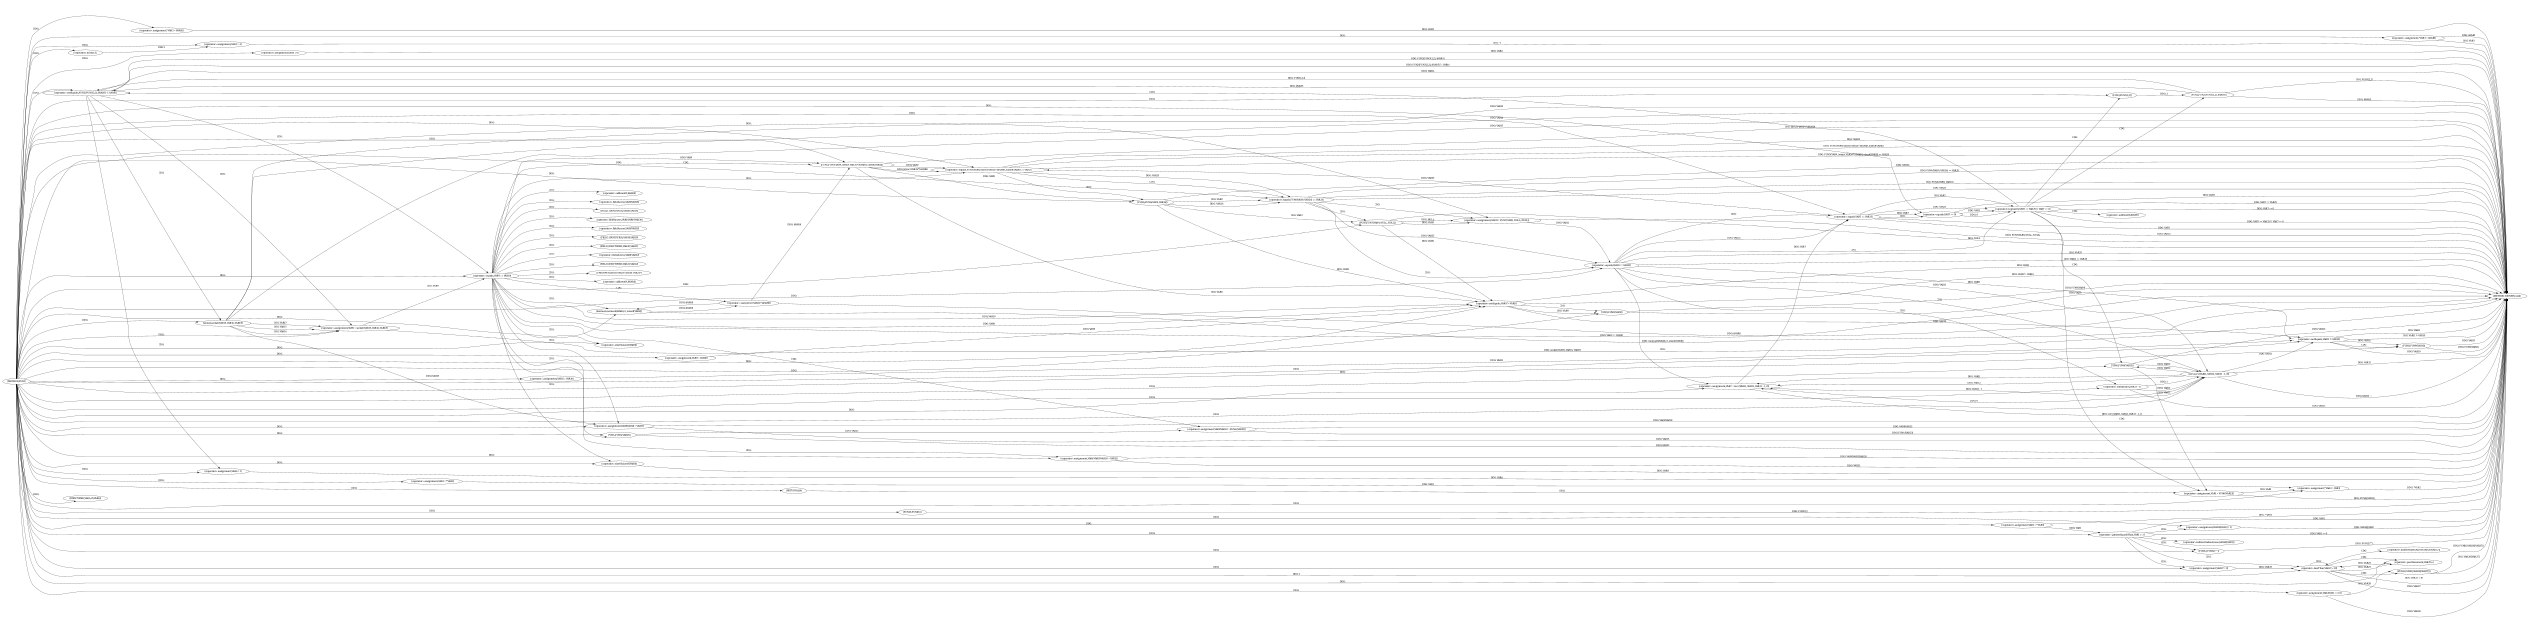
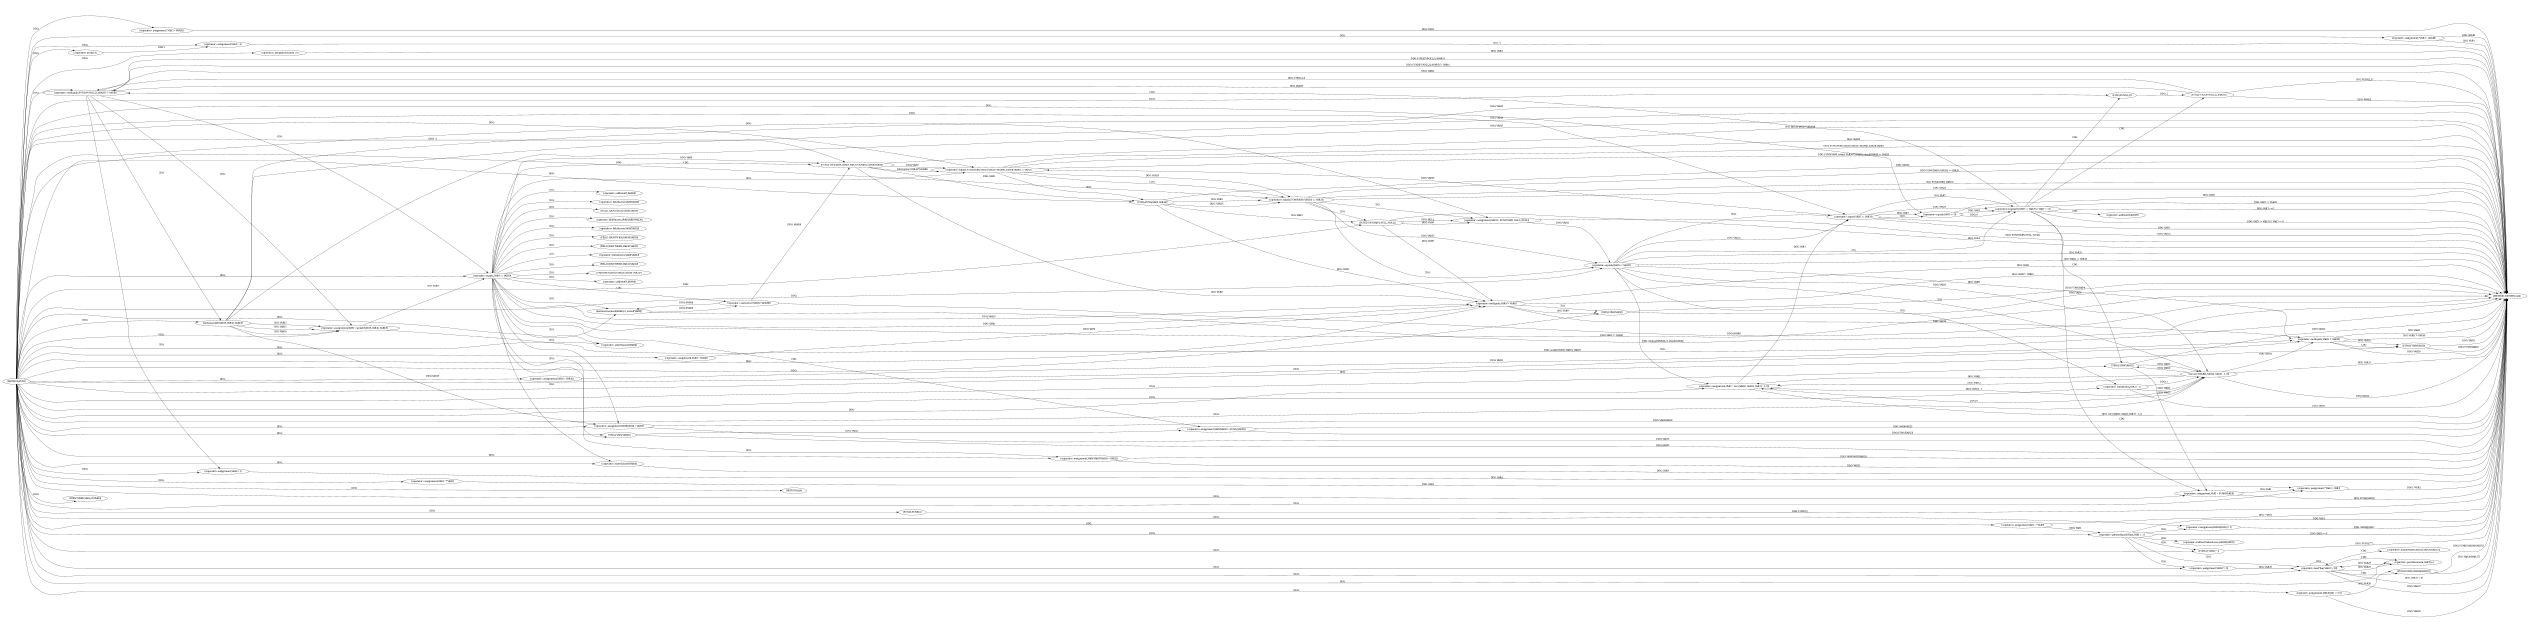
  digraph {
    fontname=Merriweather
    rankdir=LR
    node [fontname=Merriweather]
    edge [fontname=Merriweather]
    n1 [label="(METHOD,FUN1)"]
    n2 [label="(<operator>.assignment,*VAR2 = &VAR1)"]
    n3 [label="(<operator>.assignment,*VAR3 = &VAR1)"]
    n4 [label="(<operator>.assignment,VAR1 = -1)"]
    n5 [label="(<operator>.minus,-1)"]
    n6 [label="(<operator>.assignment,VAR1 = *VAR2)"]
    n7 [label="(<operator>.assignment,VAR6 = 0)"]
    n8 [label="(<operator>.assignment,VAR9 = VAR10)"]
    n9 [label="(<operator>.assignment,VAR11 = VAR10)"]
    n10 [label="(<operator>.notEquals,FUN2(FUN3(2,2), &VAR5) != VAR14)"]
    n11 [label="(FUN3,FUN3(2,2))"]
    n12 [label="(<operator>.assignment,VAR6 = 1)"]
    n13 [label="(<operator>.assignment,VAR9 = socket(VAR15, VAR16, VAR17))"]
    n14 [label="(socket,socket(VAR15, VAR16, VAR17))"]
    n15 [label="(<operator>.equals,VAR9 == VAR10)"]
    n16 [label="(memset,memset(&VAR8, 0, sizeof(VAR8)))"]
    n17 [label="(<operator>.sizeOf,sizeof(VAR8))"]
    n18 [label="(<operator>.assignment,VAR8.VAR18 = VAR15)"]
    n19 [label="(<operator>.assignment,VAR8.VAR19.VAR20 = VAR21)"]
    n20 [label="(FUN4,FUN4(VAR23))"]
    n21 [label="(<operator>.equals,FUN5(VAR9, (struct VAR24*)&VAR8, sizeof(VAR8)) == VAR25)"]
    n22 [label="(FUN5,FUN5(VAR9, (struct VAR24*)&VAR8, sizeof(VAR8)))"]
    n23 [label="(<operator>.sizeOf,sizeof(VAR8))"]
    n24 [label="(<operator>.equals,FUN6(VAR9, VAR26) == VAR25)"]
    n25 [label="(FUN6,FUN6(VAR9, VAR26))"]
    n26 [label="(<operator>.assignment,VAR11 = FUN7(VAR9, NULL, NULL))"]
    n27 [label="(FUN7,FUN7(VAR9, NULL, NULL))"]
    n28 [label="(<operator>.equals,VAR11 == VAR25)"]
    n29 [label="(<operator>.assignment,VAR7 = recv(VAR11, VAR12, VAR13 - 1, 0))"]
    n30 [label="(recv,recv(VAR11, VAR12, VAR13 - 1, 0))"]
    n31 [label="(<operator>.subtraction,VAR13 - 1)"]
    n32 [label="(<operator>.equals,VAR7 == VAR25)"]
    n33 [label="(<operator>.equals,VAR7 == 0)"]
    n34 [label="(<operator>.assignment,VAR1 = FUN8(VAR12))"]
    n35 [label="(FUN8,FUN8(VAR12))"]
    n36 [label="(RETURN,0,do)"]
    n37 [label="(<operator>.notEquals,VAR9 != VAR10)"]
    n38 [label="(FUN9,FUN9(VAR9))"]
    n39 [label="(<operator>.notEquals,VAR11 != VAR10)"]
    n40 [label="(FUN0,FUN9(VAR11))"]
    n41 [label="(IDENTIFIER,VAR6,if (VAR6))"]
    n42 [label="(FUN10,FUN10())"]
    n43 [label="(<operator>.assignment,*VAR2 = VAR1)"]
    n44 [label="(<operator>.assignment,VAR1 = *VAR3)"]
    n45 [label="(<operator>.assignment,VAR28[10] = { 0 })"]
    n46 [label="(<operator>.greaterEqualsThan,VAR1 >= 0)"]
    n47 [label="(<operator>.assignment,VAR28[VAR1] = 1)"]
    n48 [label="(<operator>.assignment,VAR27 = 0)"]
    n49 [label="(<operator>.lessThan,VAR27 < 10)"]
    n50 [label="(<operator>.postIncrement,VAR27++)"]
    n51 [label="(FUN12,FUN12(\"\"))"]
    n52 [label="(METHOD_RETURN,void)"]
    n53 [label="(FUN2,FUN2(FUN3(2,2), &VAR5))"]
    n54 [label="(<operator>.assignment,VAR8.VAR22 = FUN4(VAR23))"]
    n55 [label="(<operator>.cast,(struct VAR24*)&VAR8)"]
    n56 [label="(<operator>.addressOf,&VAR8)"]
    n57 [label="(<operator>.fieldAccess,VAR8.VAR18)"]
    n58 [label="(FIELD_IDENTIFIER,VAR18,VAR18)"]
    n59 [label="(<operator>.fieldAccess,VAR8.VAR19.VAR20)"]
    n60 [label="(<operator>.fieldAccess,VAR8.VAR19)"]
    n61 [label="(FIELD_IDENTIFIER,VAR19,VAR19)"]
    n62 [label="(FIELD_IDENTIFIER,VAR20,VAR20)"]
    n63 [label="(<operator>.fieldAccess,VAR8.VAR22)"]
    n64 [label="(FIELD_IDENTIFIER,VAR22,VAR22)"]
    n65 [label="(UNKNOWN,struct VAR24*,struct VAR24*)"]
    n66 [label="(<operator>.addressOf,&VAR8)"]
    n67 [label="(<operator>.logicalOr,VAR7 == VAR25 || VAR7 == 0)"]
    n68 [label="(FUN11,FUN11(VAR28[VAR27]))"]
    n69 [label="(<operator>.indirectIndexAccess,VAR28[VAR1])"]
    n70 [label="(<operator>.indirectIndexAccess,VAR28[VAR27])"]
    n71 [label="(<operator>.addressOf,&VAR5)"]
    n1 -> n2 [label="DDG: "]
    n1 -> n3 [label="DDG: "]
    n1 -> n4 [label="DDG: "]
    n1 -> n5 [label="DDG: "]
    n1 -> n6 [label="DDG: "]
    n1 -> n7 [label="DDG: "]
    n1 -> n8 [label="DDG: "]
    n1 -> n9 [label="DDG: "]
    n1 -> n10 [label="DDG: "]
    n1 -> n11 [label="DDG: "]
    n1 -> n12 [label="DDG: "]
    n1 -> n13 [label="DDG: "]
    n1 -> n14 [label="DDG: "]
    n1 -> n15 [label="DDG: "]
    n1 -> n16 [label="DDG: "]
    n1 -> n17 [label="DDG: "]
    n1 -> n18 [label="DDG: "]
    n1 -> n19 [label="DDG: "]
    n1 -> n20 [label="DDG: "]
    n1 -> n21 [label="DDG: "]
-   n1 -> n22 [label="DDG: "]
+   n1 -> n22 [label="DDG: -1"]
    n1 -> n23 [label="DDG: "]
    n1 -> n24 [label="DDG: "]
    n1 -> n25 [label="DDG: "]
    n1 -> n26 [label="DDG: "]
    n1 -> n27 [label="DDG: "]
    n1 -> n28 [label="DDG: "]
    n1 -> n29 [label="DDG: "]
    n1 -> n30 [label="DDG: "]
    n1 -> n31 [label="DDG: "]
    n1 -> n32 [label="DDG: "]
    n1 -> n33 [label="DDG: "]
-   n36 -> n34 [label="DDG: "]
+   n1 -> n34 [label="DDG: "]
    n1 -> n35 [label="DDG: "]
    n1 -> n36 [label="DDG: "]
    n1 -> n37 [label="DDG: "]
    n1 -> n38 [label="DDG: "]
    n1 -> n39 [label="DDG: "]
    n1 -> n40 [label="DDG: "]
    n1 -> n41 [label="DDG: "]
    n1 -> n42 [label="DDG: "]
    n1 -> n43 [label="DDG: "]
    n1 -> n44 [label="DDG: "]
    n1 -> n45 [label="DDG: "]
    n1 -> n46 [label="DDG: "]
    n1 -> n47 [label="DDG: "]
    n1 -> n48 [label="DDG: "]
-   n1 -> n49 [label="DDG: 1"]
+   n1 -> n49 [label="DDG: "]
    n1 -> n50 [label="DDG: "]
    n1 -> n51 [label="DDG: "]
    n2 -> n52 [label="DDG: VAR2"]
    n3 -> n52 [label="DDG: VAR3"]
    n3 -> n52 [label="DDG: &VAR1"]
    n4 -> n52 [label="DDG: -1"]
    n5 -> n4 [label="DDG: 1"]
    n6 -> n43 [label="DDG: VAR1"]
    n7 -> n52 [label="DDG: VAR6"]
    n8 -> n37 [label="DDG: VAR9"]
    n9 -> n39 [label="DDG: VAR11"]
    n10 -> n12 [label="CDG: "]
    n10 -> n13 [label="CDG: "]
    n10 -> n14 [label="CDG: "]
    n10 -> n15 [label="CDG: "]
    n10 -> n52 [label="DDG: FUN2(FUN3(2,2), &VAR5)"]
    n10 -> n52 [label="DDG: FUN2(FUN3(2,2), &VAR5) != VAR14"]
    n10 -> n52 [label="DDG: VAR14"]
    n11 -> n53 [label="DDG: 2"]
    n12 -> n52 [label="DDG: VAR6"]
    n13 -> n15 [label="DDG: VAR9"]
    n13 -> n52 [label="DDG: socket(VAR15, VAR16, VAR17)"]
    n14 -> n13 [label="DDG: VAR15"]
    n14 -> n13 [label="DDG: VAR16"]
    n14 -> n13 [label="DDG: VAR17"]
    n14 -> n18 [label="DDG: VAR15"]
    n14 -> n52 [label="DDG: VAR15"]
    n14 -> n52 [label="DDG: VAR16"]
    n14 -> n52 [label="DDG: VAR17"]
    n15 -> n16 [label="CDG: "]
    n15 -> n17 [label="CDG: "]
    n15 -> n18 [label="CDG: "]
    n15 -> n19 [label="CDG: "]
    n15 -> n20 [label="CDG: "]
    n15 -> n21 [label="CDG: "]
    n15 -> n22 [label="DDG: VAR9"]
    n15 -> n22 [label="CDG: "]
    n15 -> n23 [label="CDG: "]
    n15 -> n37 [label="DDG: VAR9"]
    n15 -> n37 [label="DDG: VAR10"]
    n15 -> n52 [label="DDG: VAR9 == VAR10"]
    n15 -> n54 [label="CDG: "]
    n15 -> n55 [label="CDG: "]
    n15 -> n56 [label="CDG: "]
    n15 -> n57 [label="CDG: "]
    n15 -> n58 [label="CDG: "]
    n15 -> n59 [label="CDG: "]
    n15 -> n60 [label="CDG: "]
    n15 -> n61 [label="CDG: "]
    n15 -> n62 [label="CDG: "]
    n15 -> n63 [label="CDG: "]
    n15 -> n64 [label="CDG: "]
    n15 -> n65 [label="CDG: "]
    n15 -> n66 [label="CDG: "]
    n16 -> n52 [label="DDG: memset(&VAR8, 0, sizeof(VAR8))"]
    n16 -> n55 [label="DDG: &VAR8"]
    n18 -> n52 [label="DDG: VAR15"]
    n18 -> n52 [label="DDG: VAR8.VAR18"]
    n19 -> n52 [label="DDG: VAR21"]
    n19 -> n52 [label="DDG: VAR8.VAR19.VAR20"]
    n20 -> n52 [label="DDG: VAR23"]
    n20 -> n54 [label="DDG: VAR23"]
    n21 -> n24 [label="DDG: VAR25"]
    n21 -> n24 [label="CDG: "]
    n21 -> n25 [label="CDG: "]
    n21 -> n52 [label="DDG: FUN5(VAR9, (struct VAR24*)&VAR8, sizeof(VAR8))"]
    n21 -> n52 [label="DDG: FUN5(VAR9, (struct VAR24*)&VAR8, sizeof(VAR8)) == VAR25"]
    n21 -> n52 [label="DDG: VAR25"]
    n22 -> n21 [label="DDG: VAR9"]
    n22 -> n21 [label="DDG: (struct VAR24*)&VAR8"]
    n22 -> n25 [label="DDG: VAR9"]
    n22 -> n37 [label="DDG: VAR9"]
    n22 -> n52 [label="DDG: (struct VAR24*)&VAR8"]
    n23 -> n52 [label="DDG: VAR8"]
    n24 -> n26 [label="CDG: "]
    n24 -> n27 [label="CDG: "]
    n24 -> n28 [label="DDG: VAR25"]
    n24 -> n28 [label="CDG: "]
    n24 -> n52 [label="DDG: VAR25"]
    n24 -> n52 [label="DDG: FUN6(VAR9, VAR26) == VAR25"]
    n24 -> n52 [label="DDG: FUN6(VAR9, VAR26)"]
    n25 -> n24 [label="DDG: VAR9"]
    n25 -> n24 [label="DDG: VAR26"]
    n25 -> n27 [label="DDG: VAR9"]
    n25 -> n37 [label="DDG: VAR9"]
    n25 -> n52 [label="DDG: VAR26"]
    n26 -> n28 [label="DDG: VAR11"]
    n26 -> n52 [label="DDG: FUN7(VAR9, NULL, NULL)"]
    n27 -> n26 [label="DDG: VAR9"]
    n27 -> n26 [label="DDG: NULL"]
    n27 -> n37 [label="DDG: VAR9"]
    n27 -> n52 [label="DDG: NULL"]
    n28 -> n29 [label="CDG: "]
    n28 -> n30 [label="DDG: VAR11"]
    n28 -> n30 [label="CDG: "]
    n28 -> n31 [label="CDG: "]
    n28 -> n32 [label="DDG: VAR25"]
    n28 -> n32 [label="CDG: "]
    n28 -> n39 [label="DDG: VAR11"]
    n28 -> n52 [label="DDG: VAR25"]
    n28 -> n52 [label="DDG: VAR11 == VAR25"]
    n28 -> n67 [label="CDG: "]
    n29 -> n32 [label="DDG: VAR7"]
    n29 -> n52 [label="DDG: recv(VAR11, VAR12, VAR13 - 1, 0)"]
    n30 -> n29 [label="DDG: VAR11"]
    n30 -> n29 [label="DDG: VAR12"]
    n30 -> n29 [label="DDG: VAR13 - 1"]
    n30 -> n29 [label="DDG: 0"]
    n30 -> n35 [label="DDG: VAR12"]
    n30 -> n39 [label="DDG: VAR11"]
    n30 -> n52 [label="DDG: VAR12"]
    n30 -> n52 [label="DDG: VAR13 - 1"]
    n31 -> n30 [label="DDG: VAR13"]
    n31 -> n30 [label="DDG: 1"]
    n31 -> n52 [label="DDG: VAR13"]
    n32 -> n21 [label="DDG: VAR25"]
    n32 -> n33 [label="DDG: VAR7"]
    n32 -> n33 [label="CDG: "]
    n32 -> n52 [label="DDG: VAR7"]
    n32 -> n52 [label="DDG: VAR25"]
    n32 -> n67 [label="DDG: VAR7"]
    n32 -> n67 [label="DDG: VAR25"]
    n33 -> n52 [label="DDG: VAR7"]
    n33 -> n67 [label="DDG: VAR7"]
    n33 -> n67 [label="DDG: 0"]
    n34 -> n43 [label="DDG: VAR1"]
    n34 -> n52 [label="DDG: FUN8(VAR12)"]
    n35 -> n30 [label="DDG: VAR12"]
    n35 -> n34 [label="DDG: VAR12"]
    n35 -> n52 [label="DDG: VAR12"]
    n37 -> n38 [label="DDG: VAR9"]
    n37 -> n38 [label="CDG: "]
    n37 -> n39 [label="DDG: VAR10"]
    n37 -> n52 [label="DDG: VAR9"]
    n37 -> n52 [label="DDG: VAR9 != VAR10"]
    n38 -> n52 [label="DDG: VAR9"]
    n38 -> n52 [label="DDG: FUN9(VAR9)"]
    n39 -> n40 [label="DDG: VAR11"]
    n39 -> n40 [label="CDG: "]
    n39 -> n52 [label="DDG: VAR10"]
    n39 -> n52 [label="DDG: VAR11"]
    n39 -> n52 [label="DDG: VAR11 != VAR10"]
    n40 -> n52 [label="DDG: VAR11"]
    n40 -> n52 [label="DDG: FUN9(VAR11)"]
    n42 -> n52 [label="DDG: FUN10()"]
    n43 -> n52 [label="DDG: *VAR2"]
    n44 -> n46 [label="DDG: VAR1"]
    n44 -> n52 [label="DDG: *VAR3"]
    n45 -> n52 [label="DDG: VAR28"]
    n45 -> n68 [label="DDG: VAR28"]
    n46 -> n47 [label="CDG: "]
    n46 -> n48 [label="CDG: "]
    n46 -> n49 [label="CDG: "]
    n46 -> n51 [label="CDG: "]
    n46 -> n52 [label="DDG: VAR1"]
    n46 -> n52 [label="DDG: VAR1 >= 0"]
    n46 -> n69 [label="CDG: "]
    n47 -> n52 [label="DDG: VAR28[VAR1]"]
    n48 -> n49 [label="DDG: VAR27"]
    n49 -> n49 [label="CDG: "]
    n49 -> n50 [label="DDG: VAR27"]
    n49 -> n50 [label="CDG: "]
    n49 -> n52 [label="DDG: VAR27 < 10"]
    n49 -> n52 [label="DDG: VAR27"]
    n49 -> n68 [label="CDG: "]
    n49 -> n70 [label="CDG: "]
    n50 -> n49 [label="DDG: VAR27"]
    n51 -> n52 [label="DDG: FUN12(\"\")"]
    n53 -> n10 [label="DDG: FUN3(2,2)"]
    n53 -> n10 [label="DDG: &VAR5"]
    n53 -> n52 [label="DDG: &VAR5"]
    n53 -> n52 [label="DDG: FUN3(2,2)"]
    n54 -> n52 [label="DDG: VAR8.VAR22"]
    n54 -> n52 [label="DDG: FUN4(VAR23)"]
    n55 -> n16 [label="DDG: &VAR8"]
    n55 -> n22 [label="DDG: &VAR8"]
    n55 -> n52 [label="DDG: &VAR8"]
    n67 -> n10 [label="CDG: "]
    n67 -> n11 [label="CDG: "]
    n67 -> n34 [label="CDG: "]
    n67 -> n35 [label="CDG: "]
    n67 -> n52 [label="DDG: VAR7 == VAR25"]
    n67 -> n52 [label="DDG: VAR7 == 0"]
    n67 -> n52 [label="DDG: VAR7 == VAR25 || VAR7 == 0"]
    n67 -> n53 [label="CDG: "]
    n67 -> n71 [label="CDG: "]
    n68 -> n52 [label="DDG: VAR28[VAR27]"]
    n68 -> n52 [label="DDG: FUN11(VAR28[VAR27])"]
  }
